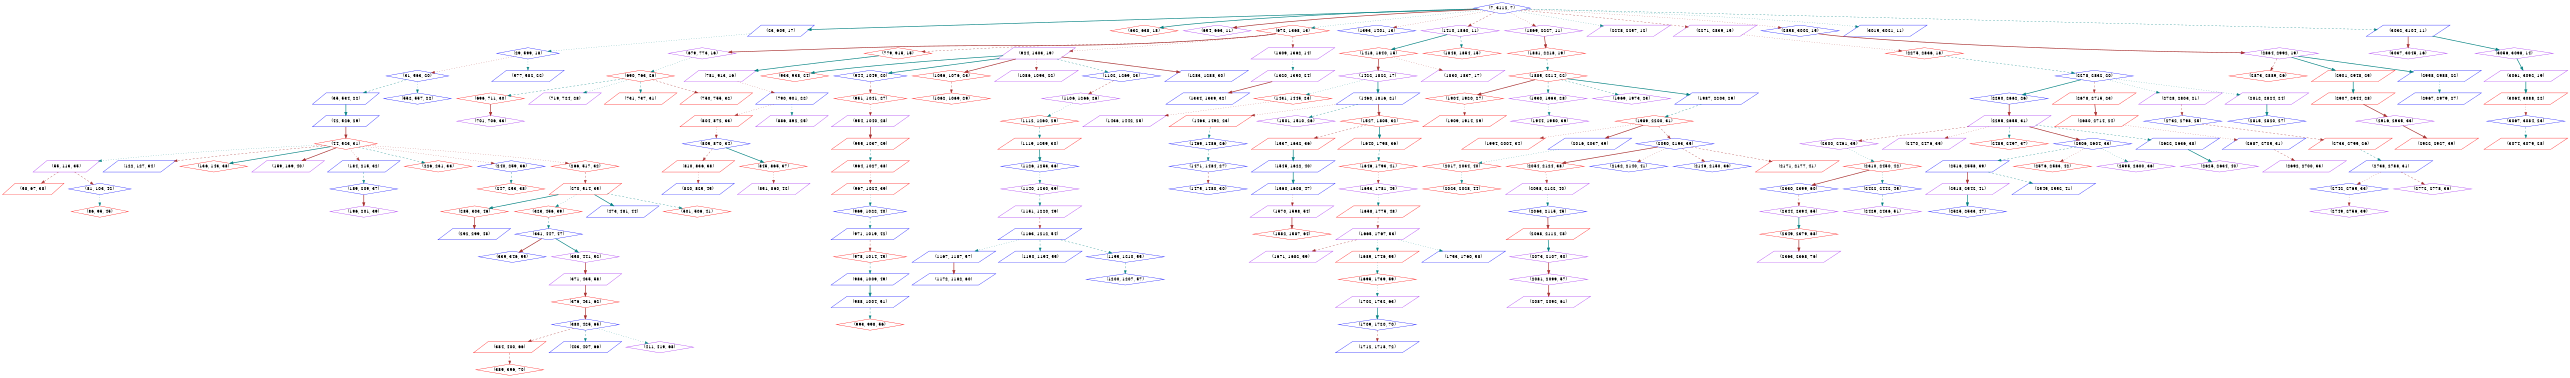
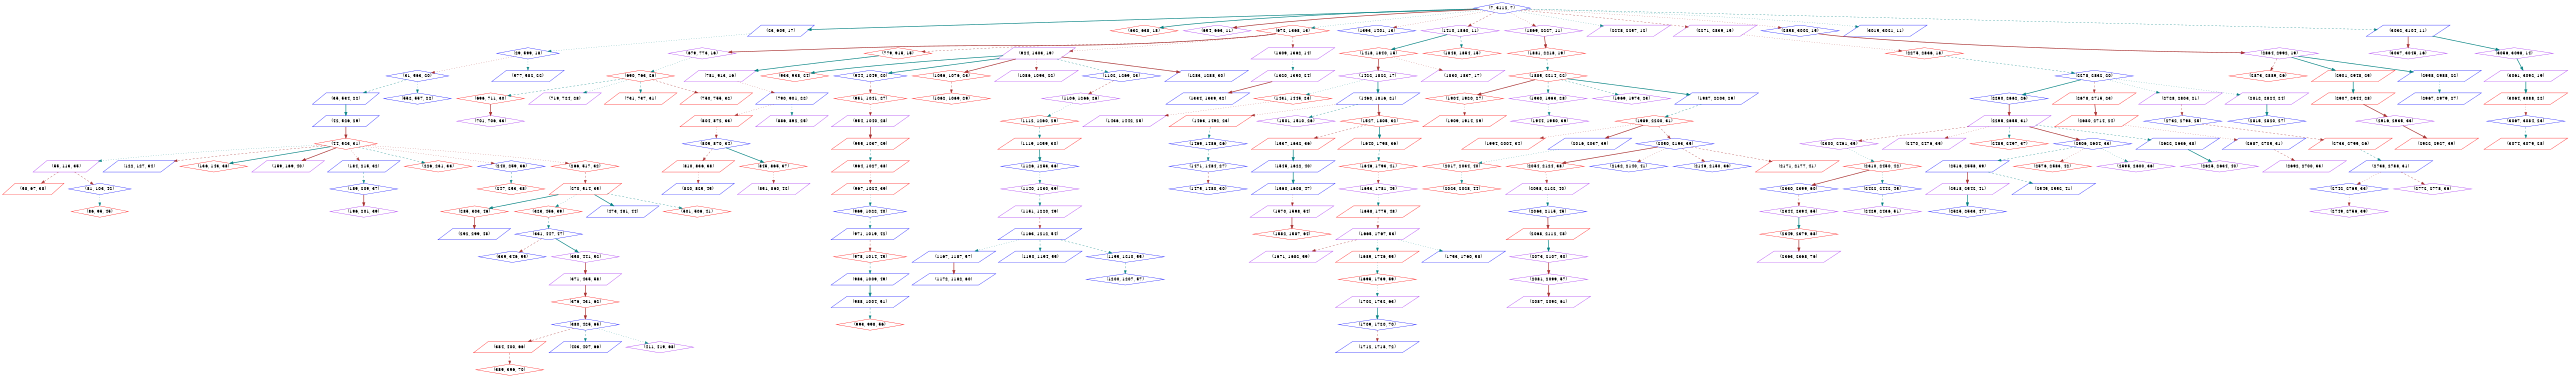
  digraph {
    node [color=blue shape=diamond]
    edge [color=teal style=dashed]
    "(23, 605, 17)" [shape=parallelogram]
    "(7, 3112, 7)"
    "(632, 638, 18)" [color=red]
    "(654, 663, 11)" [color=purple]
    "(672, 1368, 13)" [color=red]
    "(1393, 1401, 13)"
    "(1410, 1860, 11)" [color=purple]
    "(1869, 2227, 11)" [color=purple]
    "(2248, 2257, 12)" [color=purple shape=parallelogram]
    "(2271, 2839, 15)" [color=purple shape=parallelogram]
    "(2858, 3002, 15)"
    "(3015, 3021, 11)" [shape=parallelogram]
    "(3032, 3104, 11)" [shape=parallelogram]
    "(29, 599, 18)"
    "(679, 773, 16)" [color=purple]
    "(779, 915, 15)" [color=red]
    "(924, 1303, 19)" [color=purple shape=parallelogram]
    "(1309, 1362, 14)" [color=purple shape=parallelogram]
    "(1418, 1840, 15)" [color=red]
    "(1848, 1854, 15)" [color=red]
    "(1881, 2218, 19)" [color=red]
    "(2275, 2836, 18)" [color=red]
    "(2864, 2992, 19)" [color=purple]
    "(3037, 3045, 16)" [color=purple]
    "(3056, 3098, 14)" [color=purple]
    "(31, 563, 20)"
    "(577, 582, 22)" [shape=parallelogram]
    "(35, 534, 22)" [shape=parallelogram]
    "(552, 557, 22)"
    "(42, 526, 29)" [shape=parallelogram]
    "(44, 523, 31)" [color=red]
    "(55, 113, 35)" [color=purple shape=parallelogram]
    "(122, 127, 34)" [shape=parallelogram]
    "(136, 143, 38)" [color=red]
    "(159, 169, 40)" [color=purple shape=parallelogram]
    "(184, 215, 32)" [shape=parallelogram]
    "(226, 231, 33)" [color=red]
    "(240, 259, 36)"
    "(266, 517, 32)" [color=red]
    "(58, 67, 38)" [color=red shape=parallelogram]
    "(81, 103, 42)"
    "(189, 209, 37)"
    "(247, 253, 38)" [color=red]
    "(270, 514, 35)" [color=red shape=parallelogram]
    "(86, 95, 45)" [color=red]
    "(196, 201, 39)" [color=purple]
    "(285, 303, 46)" [color=red]
    "(323, 456, 39)" [color=red]
    "(473, 481, 44)" [shape=parallelogram]
    "(501, 506, 41)" [color=red]
    "(292, 299, 48)" [shape=parallelogram]
    "(331, 447, 47)"
    "(339, 346, 55)"
    "(358, 441, 52)" [color=purple]
    "(371, 435, 58)" [color=purple shape=parallelogram]
    "(376, 431, 62)" [color=red]
    "(380, 425, 65)"
    "(384, 400, 66)" [color=red shape=parallelogram]
    "(403, 407, 66)" [shape=parallelogram]
    "(411, 419, 68)" [color=purple]
    "(389, 396, 70)" [color=red]
    "(690, 763, 26)" [color=red]
    "(781, 913, 16)" [color=purple shape=parallelogram]
    "(933, 938, 24)" [color=red]
    "(944, 1049, 20)"
    "(1056, 1076, 23)" [color=red]
    "(1086, 1093, 22)" [color=purple shape=parallelogram]
    "(1102, 1269, 23)"
    "(1283, 1288, 30)" [shape=parallelogram]
    "(1320, 1350, 24)" [color=purple shape=parallelogram]
    "(696, 711, 30)" [color=red]
    "(719, 724, 28)" [color=purple shape=parallelogram]
    "(731, 737, 31)" [color=red shape=parallelogram]
    "(750, 755, 32)" [color=red shape=parallelogram]
    "(701, 706, 33)" [color=purple]
    "(790, 901, 22)" [shape=parallelogram]
    "(804, 872, 33)" [color=red shape=parallelogram]
    "(886, 892, 25)" [color=purple shape=parallelogram]
    "(805, 870, 34)"
    "(810, 836, 38)" [color=red shape=parallelogram]
    "(845, 865, 37)" [color=red]
    "(820, 825, 45)" [shape=parallelogram]
    "(851, 860, 42)" [color=purple shape=parallelogram]
    "(951, 1041, 27)" [color=red]
    "(1062, 1069, 29)" [color=red]
    "(1106, 1266, 26)" [color=purple]
    "(954, 1040, 28)" [color=purple shape=parallelogram]
    "(955, 1037, 29)" [color=red shape=parallelogram]
    "(964, 1027, 38)" [color=red shape=parallelogram]
    "(967, 1024, 39)" [color=red shape=parallelogram]
    "(969, 1022, 40)"
    "(971, 1019, 42)" [shape=parallelogram]
    "(978, 1014, 45)" [color=red]
    "(983, 1009, 49)" [shape=parallelogram]
    "(988, 1004, 51)" [shape=parallelogram]
    "(993, 998, 56)" [color=red]
    "(1112, 1260, 29)" [color=red]
    "(1119, 1259, 30)" [color=red shape=parallelogram]
    "(1126, 1253, 36)"
    "(1140, 1230, 39)" [color=purple]
    "(1151, 1220, 49)" [color=purple shape=parallelogram]
    "(1163, 1212, 54)" [shape=parallelogram]
    "(1167, 1187, 57)" [shape=parallelogram]
    "(1190, 1194, 55)" [shape=parallelogram]
    "(1195, 1210, 55)"
    "(1172, 1182, 60)" [shape=parallelogram]
    "(1200, 1207, 57)"
    "(1334, 1339, 32)" [shape=parallelogram]
    "(1422, 1822, 17)" [color=purple]
    "(1830, 1837, 17)" [color=purple shape=parallelogram]
    "(1431, 1445, 23)" [color=red]
    "(1460, 1816, 21)" [shape=parallelogram]
    "(1436, 1442, 25)" [color=purple shape=parallelogram]
    "(1463, 1492, 23)" [color=red shape=parallelogram]
    "(1501, 1510, 26)" [color=purple]
    "(1527, 1805, 32)" [color=red]
    "(1469, 1486, 26)"
    "(1537, 1632, 36)" [color=red shape=parallelogram]
    "(1640, 1798, 36)" [color=red shape=parallelogram]
    "(1471, 1484, 27)"
    "(1475, 1480, 30)"
    "(1545, 1622, 40)" [shape=parallelogram]
    "(1646, 1793, 41)" [color=red]
    "(1560, 1608, 47)" [shape=parallelogram]
    "(1570, 1598, 54)" [color=purple shape=parallelogram]
    "(1582, 1587, 64)" [color=red]
    "(1653, 1781, 45)" [color=purple]
    "(1658, 1775, 48)" [color=red shape=parallelogram]
    "(1665, 1767, 53)" [color=purple shape=parallelogram]
    "(1671, 1682, 59)" [color=purple shape=parallelogram]
    "(1689, 1746, 55)" [color=red shape=parallelogram]
    "(1753, 1760, 58)" [shape=parallelogram]
    "(1695, 1739, 59)" [color=red]
    "(1702, 1732, 63)" [color=purple shape=parallelogram]
    "(1709, 1720, 70)"
    "(1712, 1718, 72)" [shape=parallelogram]
    "(1885, 2214, 22)" [color=red]
    "(1904, 1920, 27)" [color=red]
    "(1930, 1963, 28)" [color=purple]
    "(1969, 1973, 23)" [color=purple]
    "(1987, 2203, 29)" [shape=parallelogram]
    "(1909, 1914, 29)" [color=red shape=parallelogram]
    "(1944, 1950, 39)" [color=purple]
    "(1989, 2200, 31)" [color=red]
    "(1994, 2004, 34)" [color=red shape=parallelogram]
    "(2016, 2037, 39)" [shape=parallelogram]
    "(2050, 2193, 35)"
    "(2017, 2034, 40)" [color=red]
    "(2054, 2124, 38)" [color=red]
    "(2132, 2140, 41)"
    "(2146, 2150, 36)"
    "(2171, 2177, 41)" [color=red shape=parallelogram]
    "(2023, 2028, 44)" [color=red]
    "(2058, 2122, 40)" [color=purple shape=parallelogram]
    "(2063, 2115, 45)"
    "(2068, 2112, 48)" [color=red shape=parallelogram]
    "(2073, 2107, 50)" [color=purple]
    "(2081, 2099, 57)" [color=purple]
    "(2087, 2092, 61)" [color=purple shape=parallelogram]
    "(2278, 2832, 20)"
    "(2290, 2662, 26)"
    "(2678, 2715, 23)" [color=red shape=parallelogram]
    "(2728, 2803, 21)" [color=purple shape=parallelogram]
    "(2812, 2824, 24)" [color=purple shape=parallelogram]
    "(2295, 2655, 31)" [color=purple shape=parallelogram]
    "(2680, 2714, 24)" [color=red shape=parallelogram]
    "(2732, 2798, 25)"
    "(2815, 2820, 27)"
    "(2300, 2461, 35)" [color=purple]
    "(2470, 2476, 35)" [color=purple shape=parallelogram]
    "(2485, 2497, 37)" [color=red]
    "(2506, 2604, 33)"
    "(2622, 2636, 38)" [shape=parallelogram]
    "(2310, 2450, 42)" [color=red]
    "(2516, 2558, 39)" [shape=parallelogram]
    "(2576, 2583, 42)" [color=red]
    "(2595, 2600, 36)" [color=purple]
    "(2625, 2634, 40)" [color=purple]
    "(2330, 2399, 60)"
    "(2422, 2442, 45)"
    "(2344, 2394, 65)" [color=purple]
    "(2429, 2436, 51)" [color=purple]
    "(2349, 2379, 68)" [color=red]
    "(2363, 2368, 76)" [color=purple shape=parallelogram]
    "(2518, 2542, 41)" [color=purple shape=parallelogram]
    "(2545, 2552, 41)" [shape=parallelogram]
    "(2525, 2533, 47)"
    "(2687, 2705, 31)" [shape=parallelogram]
    "(2692, 2700, 33)" [color=purple shape=parallelogram]
    "(2733, 2795, 26)" [color=red shape=parallelogram]
    "(2738, 2788, 31)" [shape=parallelogram]
    "(2742, 2765, 33)"
    "(2772, 2778, 36)" [color=purple]
    "(2749, 2756, 39)" [color=purple]
    "(2873, 2889, 26)" [color=red]
    "(2901, 2948, 25)" [color=red shape=parallelogram]
    "(2958, 2988, 22)" [shape=parallelogram]
    "(2907, 2944, 28)" [color=red shape=parallelogram]
    "(2967, 2979, 27)" [shape=parallelogram]
    "(2916, 2935, 33)" [color=purple]
    "(2922, 2927, 39)" [color=red shape=parallelogram]
    "(3061, 3092, 19)" [color=purple shape=parallelogram]
    "(3064, 3088, 22)" [color=red shape=parallelogram]
    "(3067, 3084, 23)"
    "(3074, 3079, 28)" [color=red shape=parallelogram]
    "(23, 605, 17)" -> "(29, 599, 18)" [style=dotted]
    "(7, 3112, 7)" -> "(23, 605, 17)" [style=bold]
    "(7, 3112, 7)" -> "(632, 638, 18)" [style=bold]
    "(7, 3112, 7)" -> "(654, 663, 11)" [color=brown style=bold]
    "(7, 3112, 7)" -> "(672, 1368, 13)" [style=dotted]
    "(7, 3112, 7)" -> "(1393, 1401, 13)" [color=brown style=dotted]
    "(7, 3112, 7)" -> "(1410, 1860, 11)" [color=brown]
    "(7, 3112, 7)" -> "(1869, 2227, 11)" [color=brown style=dotted]
    "(7, 3112, 7)" -> "(2248, 2257, 12)" [style=dotted]
    "(7, 3112, 7)" -> "(2271, 2839, 15)" [color=brown]
    "(7, 3112, 7)" -> "(2858, 3002, 15)" [color=brown style=dotted]
    "(7, 3112, 7)" -> "(3015, 3021, 11)" [style=dotted]
    "(7, 3112, 7)" -> "(3032, 3104, 11)"
    "(672, 1368, 13)" -> "(679, 773, 16)" [color=brown style=bold]
    "(672, 1368, 13)" -> "(779, 915, 15)" [color=brown]
    "(672, 1368, 13)" -> "(924, 1303, 19)" [color=brown style=dotted]
    "(672, 1368, 13)" -> "(1309, 1362, 14)" [color=brown]
    "(1410, 1860, 11)" -> "(1418, 1840, 15)" [style=bold]
    "(1410, 1860, 11)" -> "(1848, 1854, 15)"
    "(1869, 2227, 11)" -> "(1881, 2218, 19)" [color=brown style=bold]
    "(2271, 2839, 15)" -> "(2275, 2836, 18)" [color=brown style=dotted]
    "(2858, 3002, 15)" -> "(2864, 2992, 19)" [color=brown style=bold]
    "(3032, 3104, 11)" -> "(3037, 3045, 16)" [color=brown style=bold]
    "(3032, 3104, 11)" -> "(3056, 3098, 14)" [style=bold]
    "(29, 599, 18)" -> "(31, 563, 20)" [color=brown style=dotted]
    "(29, 599, 18)" -> "(577, 582, 22)" [style=dotted]
    "(679, 773, 16)" -> "(690, 763, 26)" [style=dotted]
    "(779, 915, 15)" -> "(781, 913, 16)" [style=bold]
    "(924, 1303, 19)" -> "(933, 938, 24)" [style=bold]
    "(924, 1303, 19)" -> "(944, 1049, 20)" [style=bold]
    "(924, 1303, 19)" -> "(1056, 1076, 23)" [color=brown style=bold]
    "(924, 1303, 19)" -> "(1086, 1093, 22)" [color=brown style=dotted]
    "(924, 1303, 19)" -> "(1102, 1269, 23)"
    "(924, 1303, 19)" -> "(1283, 1288, 30)" [color=brown style=bold]
    "(1309, 1362, 14)" -> "(1320, 1350, 24)" [style=dotted]
    "(1418, 1840, 15)" -> "(1422, 1822, 17)" [color=brown style=bold]
    "(1418, 1840, 15)" -> "(1830, 1837, 17)" [color=brown style=dotted]
    "(1881, 2218, 19)" -> "(1885, 2214, 22)"
    "(2275, 2836, 18)" -> "(2278, 2832, 20)"
    "(2864, 2992, 19)" -> "(2873, 2889, 26)" [color=brown]
    "(2864, 2992, 19)" -> "(2901, 2948, 25)" [style=bold]
    "(2864, 2992, 19)" -> "(2958, 2988, 22)" [style=bold]
    "(3056, 3098, 14)" -> "(3061, 3092, 19)" [style=bold]
    "(31, 563, 20)" -> "(35, 534, 22)"
    "(31, 563, 20)" -> "(552, 557, 22)" [style=dotted]
    "(35, 534, 22)" -> "(42, 526, 29)" [style=bold]
    "(42, 526, 29)" -> "(44, 523, 31)" [color=brown style=bold]
    "(44, 523, 31)" -> "(55, 113, 35)" [style=dotted]
    "(44, 523, 31)" -> "(122, 127, 34)" [color=brown]
    "(44, 523, 31)" -> "(136, 143, 38)" [style=bold]
    "(44, 523, 31)" -> "(159, 169, 40)" [color=brown style=bold]
    "(44, 523, 31)" -> "(184, 215, 32)" [color=brown style=dotted]
    "(44, 523, 31)" -> "(226, 231, 33)"
    "(44, 523, 31)" -> "(240, 259, 36)" [color=brown style=dotted]
    "(44, 523, 31)" -> "(266, 517, 32)" [color=brown style=dotted]
    "(55, 113, 35)" -> "(58, 67, 38)" [color=brown]
    "(55, 113, 35)" -> "(81, 103, 42)" [color=brown]
    "(184, 215, 32)" -> "(189, 209, 37)"
    "(240, 259, 36)" -> "(247, 253, 38)"
    "(266, 517, 32)" -> "(270, 514, 35)" [color=brown]
    "(81, 103, 42)" -> "(86, 95, 45)" [style=dotted]
    "(189, 209, 37)" -> "(196, 201, 39)" [color=brown style=bold]
    "(270, 514, 35)" -> "(285, 303, 46)" [style=bold]
    "(270, 514, 35)" -> "(323, 456, 39)" [style=dotted]
    "(270, 514, 35)" -> "(473, 481, 44)" [style=bold]
    "(270, 514, 35)" -> "(501, 506, 41)"
    "(285, 303, 46)" -> "(292, 299, 48)" [color=brown style=bold]
    "(323, 456, 39)" -> "(331, 447, 47)"
-   "(331, 447, 47)" -> "(339, 346, 55)" [color=brown style=bold]
+   "(331, 447, 47)" -> "(339, 346, 55)" [color=brown]
    "(331, 447, 47)" -> "(358, 441, 52)" [style=bold]
    "(358, 441, 52)" -> "(371, 435, 58)" [color=brown style=bold]
    "(371, 435, 58)" -> "(376, 431, 62)" [color=brown style=bold]
    "(376, 431, 62)" -> "(380, 425, 65)" [color=brown style=bold]
    "(380, 425, 65)" -> "(384, 400, 66)" [color=brown]
    "(380, 425, 65)" -> "(403, 407, 66)"
    "(380, 425, 65)" -> "(411, 419, 68)" [style=dotted]
    "(384, 400, 66)" -> "(389, 396, 70)" [color=brown]
    "(690, 763, 26)" -> "(696, 711, 30)"
    "(690, 763, 26)" -> "(719, 724, 28)" [style=dotted]
    "(690, 763, 26)" -> "(731, 737, 31)"
    "(690, 763, 26)" -> "(750, 755, 32)" [color=brown]
    "(781, 913, 16)" -> "(790, 901, 22)" [color=brown style=dotted]
    "(944, 1049, 20)" -> "(951, 1041, 27)" [color=brown]
    "(1056, 1076, 23)" -> "(1062, 1069, 29)" [color=brown]
    "(1102, 1269, 23)" -> "(1106, 1266, 26)" [color=brown]
    "(1320, 1350, 24)" -> "(1334, 1339, 32)" [color=brown style=bold]
    "(696, 711, 30)" -> "(701, 706, 33)" [color=brown style=bold]
    "(790, 901, 22)" -> "(804, 872, 33)" [color=brown style=dotted]
    "(790, 901, 22)" -> "(886, 892, 25)" [style=dotted]
    "(804, 872, 33)" -> "(805, 870, 34)" [color=brown style=dotted]
    "(805, 870, 34)" -> "(810, 836, 38)" [color=brown]
    "(805, 870, 34)" -> "(845, 865, 37)" [style=bold]
    "(810, 836, 38)" -> "(820, 825, 45)" [color=brown style=dotted]
    "(845, 865, 37)" -> "(851, 860, 42)" [color=brown style=dotted]
    "(951, 1041, 27)" -> "(954, 1040, 28)" [color=brown style=dotted]
    "(1106, 1266, 26)" -> "(1112, 1260, 29)" [style=dotted]
    "(954, 1040, 28)" -> "(955, 1037, 29)" [color=brown style=bold]
    "(955, 1037, 29)" -> "(964, 1027, 38)"
    "(964, 1027, 38)" -> "(967, 1024, 39)" [color=brown style=dotted]
    "(967, 1024, 39)" -> "(969, 1022, 40)" [style=dotted]
    "(969, 1022, 40)" -> "(971, 1019, 42)"
    "(971, 1019, 42)" -> "(978, 1014, 45)" [color=brown]
    "(978, 1014, 45)" -> "(983, 1009, 49)"
    "(983, 1009, 49)" -> "(988, 1004, 51)" [style=bold]
    "(988, 1004, 51)" -> "(993, 998, 56)"
    "(1112, 1260, 29)" -> "(1119, 1259, 30)"
    "(1119, 1259, 30)" -> "(1126, 1253, 36)" [style=bold]
    "(1126, 1253, 36)" -> "(1140, 1230, 39)" [style=dotted]
    "(1140, 1230, 39)" -> "(1151, 1220, 49)"
    "(1151, 1220, 49)" -> "(1163, 1212, 54)" [color=brown]
    "(1163, 1212, 54)" -> "(1167, 1187, 57)" [style=dotted]
    "(1163, 1212, 54)" -> "(1190, 1194, 55)"
    "(1163, 1212, 54)" -> "(1195, 1210, 55)"
    "(1167, 1187, 57)" -> "(1172, 1182, 60)" [color=brown style=bold]
    "(1195, 1210, 55)" -> "(1200, 1207, 57)"
    "(1422, 1822, 17)" -> "(1431, 1445, 23)" [style=dotted]
    "(1422, 1822, 17)" -> "(1460, 1816, 21)" [style=bold]
    "(1431, 1445, 23)" -> "(1436, 1442, 25)" [color=brown style=dotted]
    "(1460, 1816, 21)" -> "(1463, 1492, 23)" [color=brown style=dotted]
    "(1460, 1816, 21)" -> "(1501, 1510, 26)"
    "(1460, 1816, 21)" -> "(1527, 1805, 32)" [color=brown style=bold]
    "(1463, 1492, 23)" -> "(1469, 1486, 26)"
    "(1527, 1805, 32)" -> "(1537, 1632, 36)" [color=brown]
    "(1527, 1805, 32)" -> "(1640, 1798, 36)" [style=bold]
    "(1469, 1486, 26)" -> "(1471, 1484, 27)"
    "(1537, 1632, 36)" -> "(1545, 1622, 40)" [style=bold]
    "(1640, 1798, 36)" -> "(1646, 1793, 41)"
    "(1471, 1484, 27)" -> "(1475, 1480, 30)" [color=brown]
    "(1545, 1622, 40)" -> "(1560, 1608, 47)" [style=bold]
    "(1646, 1793, 41)" -> "(1653, 1781, 45)" [color=brown style=dotted]
    "(1560, 1608, 47)" -> "(1570, 1598, 54)" [color=brown style=dotted]
    "(1570, 1598, 54)" -> "(1582, 1587, 64)" [color=brown style=bold]
    "(1653, 1781, 45)" -> "(1658, 1775, 48)" [style=dotted]
    "(1658, 1775, 48)" -> "(1665, 1767, 53)" [color=brown]
    "(1665, 1767, 53)" -> "(1671, 1682, 59)" [color=brown]
    "(1665, 1767, 53)" -> "(1689, 1746, 55)" [style=dotted]
    "(1665, 1767, 53)" -> "(1753, 1760, 58)" [style=dotted]
    "(1689, 1746, 55)" -> "(1695, 1739, 59)" [style=dotted]
    "(1695, 1739, 59)" -> "(1702, 1732, 63)" [style=dotted]
    "(1702, 1732, 63)" -> "(1709, 1720, 70)" [style=bold]
    "(1709, 1720, 70)" -> "(1712, 1718, 72)" [color=brown]
    "(1885, 2214, 22)" -> "(1904, 1920, 27)" [color=brown style=bold]
    "(1885, 2214, 22)" -> "(1930, 1963, 28)"
    "(1885, 2214, 22)" -> "(1969, 1973, 23)"
    "(1885, 2214, 22)" -> "(1987, 2203, 29)" [style=bold]
    "(1904, 1920, 27)" -> "(1909, 1914, 29)" [color=brown style=dotted]
    "(1930, 1963, 28)" -> "(1944, 1950, 39)" [style=dotted]
    "(1987, 2203, 29)" -> "(1989, 2200, 31)"
    "(1989, 2200, 31)" -> "(1994, 2004, 34)" [color=brown style=dotted]
    "(1989, 2200, 31)" -> "(2016, 2037, 39)" [color=brown style=bold]
    "(1989, 2200, 31)" -> "(2050, 2193, 35)" [color=brown]
    "(2016, 2037, 39)" -> "(2017, 2034, 40)" [style=dotted]
    "(2050, 2193, 35)" -> "(2054, 2124, 38)" [color=brown style=bold]
    "(2050, 2193, 35)" -> "(2132, 2140, 41)" [color=brown style=dotted]
    "(2050, 2193, 35)" -> "(2146, 2150, 36)" [color=brown]
    "(2050, 2193, 35)" -> "(2171, 2177, 41)" [color=brown]
    "(2017, 2034, 40)" -> "(2023, 2028, 44)" [style=dotted]
    "(2054, 2124, 38)" -> "(2058, 2122, 40)" [color=brown style=dotted]
    "(2058, 2122, 40)" -> "(2063, 2115, 45)" [style=dotted]
    "(2063, 2115, 45)" -> "(2068, 2112, 48)" [color=brown style=bold]
    "(2068, 2112, 48)" -> "(2073, 2107, 50)" [style=bold]
    "(2073, 2107, 50)" -> "(2081, 2099, 57)" [color=brown style=bold]
    "(2081, 2099, 57)" -> "(2087, 2092, 61)" [color=brown style=bold]
    "(2278, 2832, 20)" -> "(2290, 2662, 26)" [style=bold]
    "(2278, 2832, 20)" -> "(2678, 2715, 23)" [color=brown]
    "(2278, 2832, 20)" -> "(2728, 2803, 21)" [style=dotted]
    "(2278, 2832, 20)" -> "(2812, 2824, 24)" [style=dotted]
    "(2290, 2662, 26)" -> "(2295, 2655, 31)" [color=brown style=bold]
    "(2678, 2715, 23)" -> "(2680, 2714, 24)" [color=brown style=bold]
    "(2728, 2803, 21)" -> "(2732, 2798, 25)" [color=brown]
    "(2812, 2824, 24)" -> "(2815, 2820, 27)" [style=bold]
    "(2295, 2655, 31)" -> "(2300, 2461, 35)" [color=brown]
    "(2295, 2655, 31)" -> "(2470, 2476, 35)" [color=brown style=dotted]
    "(2295, 2655, 31)" -> "(2485, 2497, 37)"
    "(2295, 2655, 31)" -> "(2506, 2604, 33)" [color=brown style=bold]
    "(2295, 2655, 31)" -> "(2622, 2636, 38)"
    "(2680, 2714, 24)" -> "(2687, 2705, 31)" [color=brown style=dotted]
    "(2732, 2798, 25)" -> "(2733, 2795, 26)" [color=brown]
    "(2300, 2461, 35)" -> "(2310, 2450, 42)" [style=dotted]
    "(2506, 2604, 33)" -> "(2516, 2558, 39)"
    "(2506, 2604, 33)" -> "(2576, 2583, 42)" [color=brown style=dotted]
    "(2506, 2604, 33)" -> "(2595, 2600, 36)" [style=dotted]
    "(2622, 2636, 38)" -> "(2625, 2634, 40)" [style=bold]
    "(2310, 2450, 42)" -> "(2330, 2399, 60)" [color=brown style=bold]
    "(2310, 2450, 42)" -> "(2422, 2442, 45)" [style=dotted]
    "(2516, 2558, 39)" -> "(2518, 2542, 41)" [color=brown style=bold]
    "(2516, 2558, 39)" -> "(2545, 2552, 41)"
    "(2330, 2399, 60)" -> "(2344, 2394, 65)" [color=brown]
    "(2422, 2442, 45)" -> "(2429, 2436, 51)"
    "(2344, 2394, 65)" -> "(2349, 2379, 68)" [style=bold]
    "(2349, 2379, 68)" -> "(2363, 2368, 76)" [color=brown style=bold]
    "(2518, 2542, 41)" -> "(2525, 2533, 47)" [style=bold]
    "(2687, 2705, 31)" -> "(2692, 2700, 33)" [color=brown]
    "(2733, 2795, 26)" -> "(2738, 2788, 31)"
    "(2738, 2788, 31)" -> "(2742, 2765, 33)" [color=brown style=dotted]
    "(2738, 2788, 31)" -> "(2772, 2778, 36)" [color=brown]
    "(2742, 2765, 33)" -> "(2749, 2756, 39)" [color=brown style=dotted]
    "(2901, 2948, 25)" -> "(2907, 2944, 28)" [style=bold]
    "(2958, 2988, 22)" -> "(2967, 2979, 27)" [style=dotted]
    "(2907, 2944, 28)" -> "(2916, 2935, 33)" [color=brown style=bold]
    "(2916, 2935, 33)" -> "(2922, 2927, 39)" [color=brown style=bold]
    "(3061, 3092, 19)" -> "(3064, 3088, 22)" [style=bold]
    "(3064, 3088, 22)" -> "(3067, 3084, 23)" [color=brown style=dotted]
    "(3067, 3084, 23)" -> "(3074, 3079, 28)"
  }
